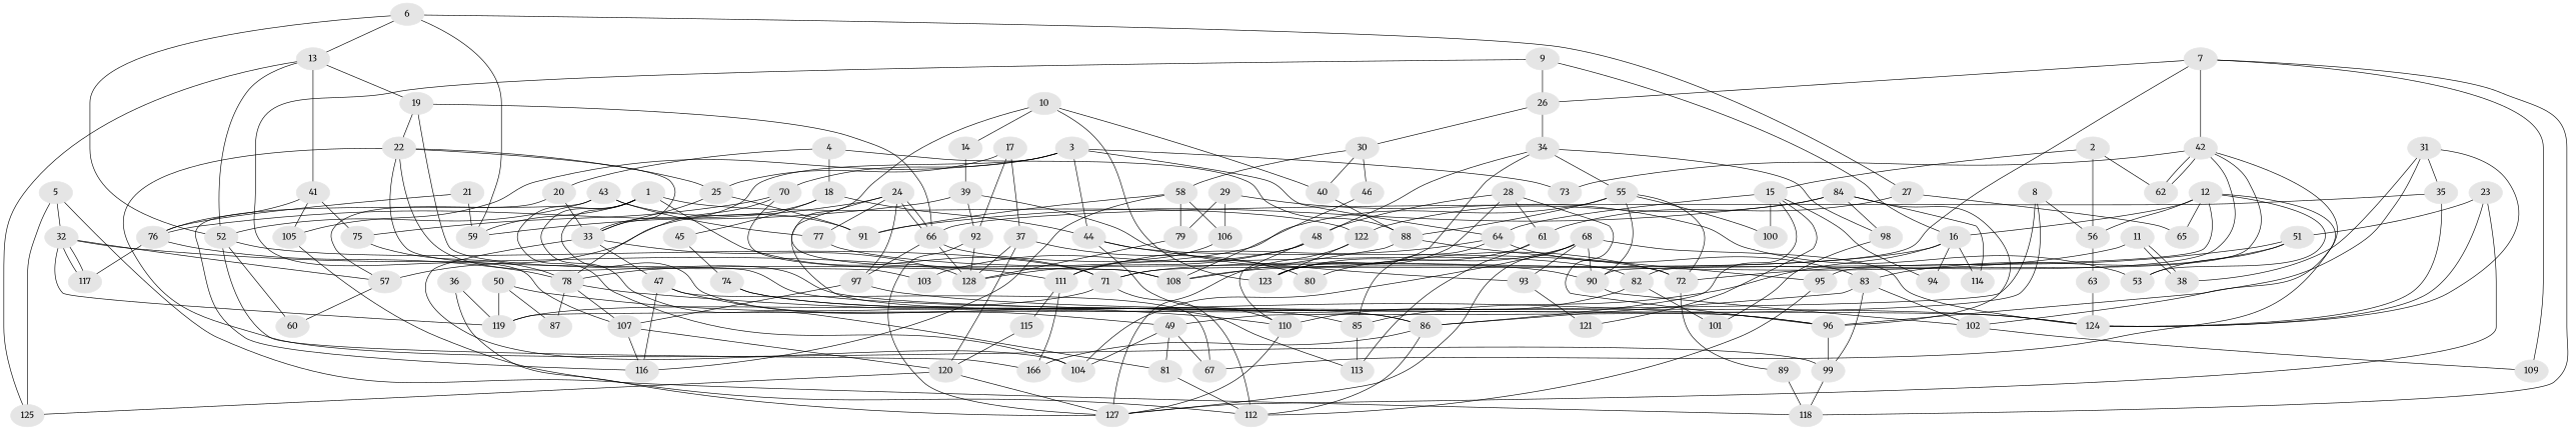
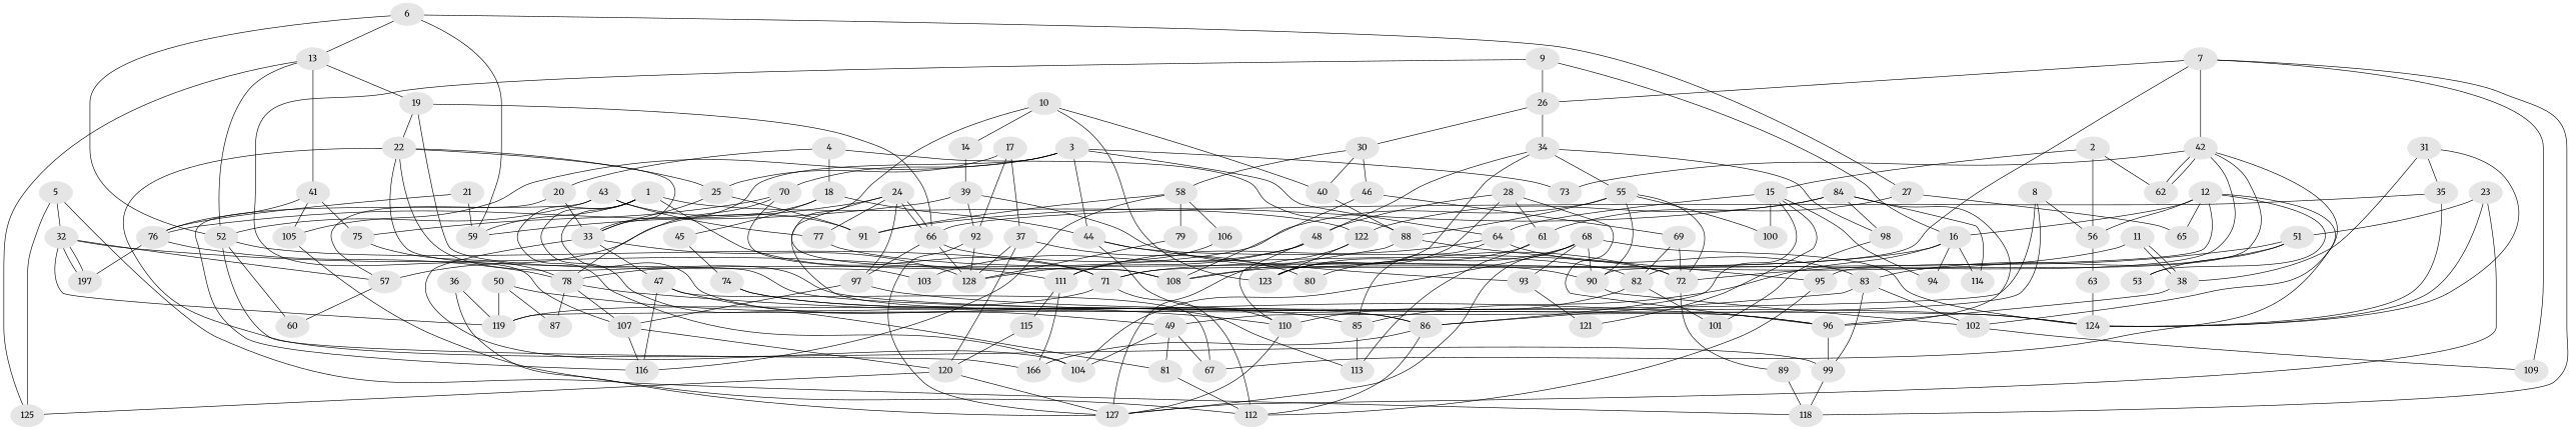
  graph {
    fontname=Merriweather
    node [color=gray90 fontname=Merriweather style=filled]
    edge [fontname=Merriweather]
    1
    59
    71
    81
    104
    113
    122
    119
    112
    123
    127
    2
    15
    56
    62
    64
    86
    94
    100
    121
    63
    3
    33
    44
    70
    73
    105
    47
    128
    72
    93
    110
    85
    111
    83
    108
    75
    78
    4
    18
    20
    88
    45
    57
    95
    5
    32
    118
    125
-   117
+   117 [label=197]
    6
    13
    27
    52
    19
    41
    65
    61
    60
    n60 [label=166]
    7
    26
    42
    109
    30
    34
    82
    102
    8
    49
    67
    9
    16
    107
    114
    120
    116
    10
    14
    40
    39
    11
    38
    12
    53
    90
    22
    66
    103
    76
    92
    17
    25
    37
    91
    80
    74
    96
    99
    124
    97
    21
    23
    51
    24
    77
    46
    58
    48
    55
    98
    28
-   29
    79
    106
+   69
    31
    35
    115
    101
    36
    89
    43
    50
    87
    68
    84
    1 -- 59
    1 -- 71
    1 -- 81
    1 -- 104
    1 -- 113
    1 -- 122
    71 -- 119
    71 -- 112
    81 -- 112
    122 -- 123
    122 -- 127
    2 -- 15
    2 -- 56
    2 -- 62
    15 -- 64
    15 -- 86
    15 -- 94
    15 -- 100
    15 -- 121
    56 -- 63
    64 -- 85
    64 -- 111
    64 -- 83
    86 -- 112
    86 -- n60
    63 -- 124
    3 -- 64
    3 -- 33
    3 -- 44
    3 -- 70
    3 -- 73
    3 -- 105
    33 -- 104
    33 -- 47
    33 -- 128
    44 -- 72
    44 -- 93
    44 -- 110
    70 -- 108
    70 -- 75
    70 -- 78
    105 -- 112
    47 -- 49
    47 -- 67
    47 -- 116
    72 -- 89
    93 -- 121
    110 -- 127
    85 -- 113
    111 -- n60
    111 -- 115
    83 -- 86
    83 -- 102
    83 -- 99
    75 -- 78
    78 -- 107
    78 -- 96
    78 -- 87
    4 -- 18
    4 -- 20
    4 -- 88
    18 -- 44
    18 -- 45
    18 -- 57
    20 -- 33
    20 -- 57
    88 -- 108
    88 -- 95
    45 -- 74
    57 -- 60
    95 -- 112
    5 -- 32
    5 -- 118
    5 -- 125
    32 -- 119
    32 -- 111
    32 -- 57
    32 -- 117
    32 -- 117
    6 -- 59
    6 -- 13
    6 -- 27
    6 -- 52
    13 -- 125
    13 -- 52
    13 -- 19
    13 -- 41
    27 -- 65
    27 -- 61
    52 -- 71
    52 -- 60
    52 -- n60
    19 -- 22
    19 -- 66
    19 -- 103
    41 -- 105
    41 -- 75
    41 -- 76
    61 -- 113
    61 -- 123
    7 -- 71
    7 -- 118
    7 -- 26
    7 -- 42
    7 -- 109
    26 -- 30
    26 -- 34
    42 -- 62
    42 -- 62
    42 -- 73
    42 -- 95
    42 -- 82
    42 -- 102
    30 -- 40
    30 -- 46
    30 -- 58
    34 -- 123
    34 -- 48
    34 -- 55
    34 -- 98
    82 -- 110
    82 -- 101
    102 -- 109
    8 -- 119
    8 -- 56
    8 -- 49
    49 -- 81
    49 -- 104
    49 -- 67
    9 -- 26
    9 -- 16
    9 -- 107
    16 -- 94
    16 -- 85
    16 -- 108
    16 -- 114
    107 -- 120
    107 -- 116
    120 -- 127
    120 -- 125
    10 -- 123
    10 -- 108
    10 -- 14
    10 -- 40
    14 -- 39
    40 -- 88
    39 -- 72
    39 -- 76
    39 -- 92
    11 -- 71
    11 -- 38
    11 -- 38
    12 -- 56
    12 -- 65
    12 -- 67
    12 -- 16
    12 -- 53
    12 -- 90
    90 -- 102
    22 -- 33
    22 -- 25
    22 -- 96
    22 -- 99
    22 -- 124
    66 -- 128
    66 -- 82
    66 -- 97
    76 -- 78
    76 -- 117
    92 -- 127
    92 -- 128
    17 -- 92
    17 -- 25
    17 -- 37
    25 -- 33
    25 -- 91
    37 -- 128
    37 -- 120
    37 -- 80
    74 -- 86
    74 -- 85
    96 -- 99
    99 -- 118
    97 -- 107
    97 -- 124
    21 -- 59
    21 -- 76
    23 -- 127
    23 -- 124
    23 -- 51
    51 -- 72
    51 -- 83
    51 -- 53
    24 -- 59
    24 -- 86
    24 -- 66
    24 -- 66
    24 -- 97
    24 -- 77
    77 -- 90
    46 -- 108
+   46 -- 69
    58 -- 116
    58 -- 91
    58 -- 79
    58 -- 106
    48 -- 128
    48 -- 110
    48 -- 103
    55 -- 100
    55 -- 72
    55 -- 78
    55 -- 88
    55 -- 90
    98 -- 101
    28 -- 123
    28 -- 61
    28 -- 96
    28 -- 48
-   29 -- 53
-   29 -- 79
-   29 -- 106
    79 -- 128
    106 -- 111
+   69 -- 72
+   69 -- 82
    31 -- 38
-   31 -- 96
+   38 -- 96
    31 -- 124
    31 -- 35
    35 -- 66
    35 -- 124
    115 -- 120
    36 -- 119
    36 -- 127
    89 -- 118
    43 -- 52
    43 -- 116
    43 -- 91
    43 -- 77
    50 -- 119
    50 -- 110
    50 -- 87
    68 -- 104
    68 -- 127
    68 -- 93
    68 -- 90
    68 -- 80
    68 -- 124
    84 -- 122
    84 -- 114
    84 -- 91
    84 -- 96
    84 -- 98
  }
